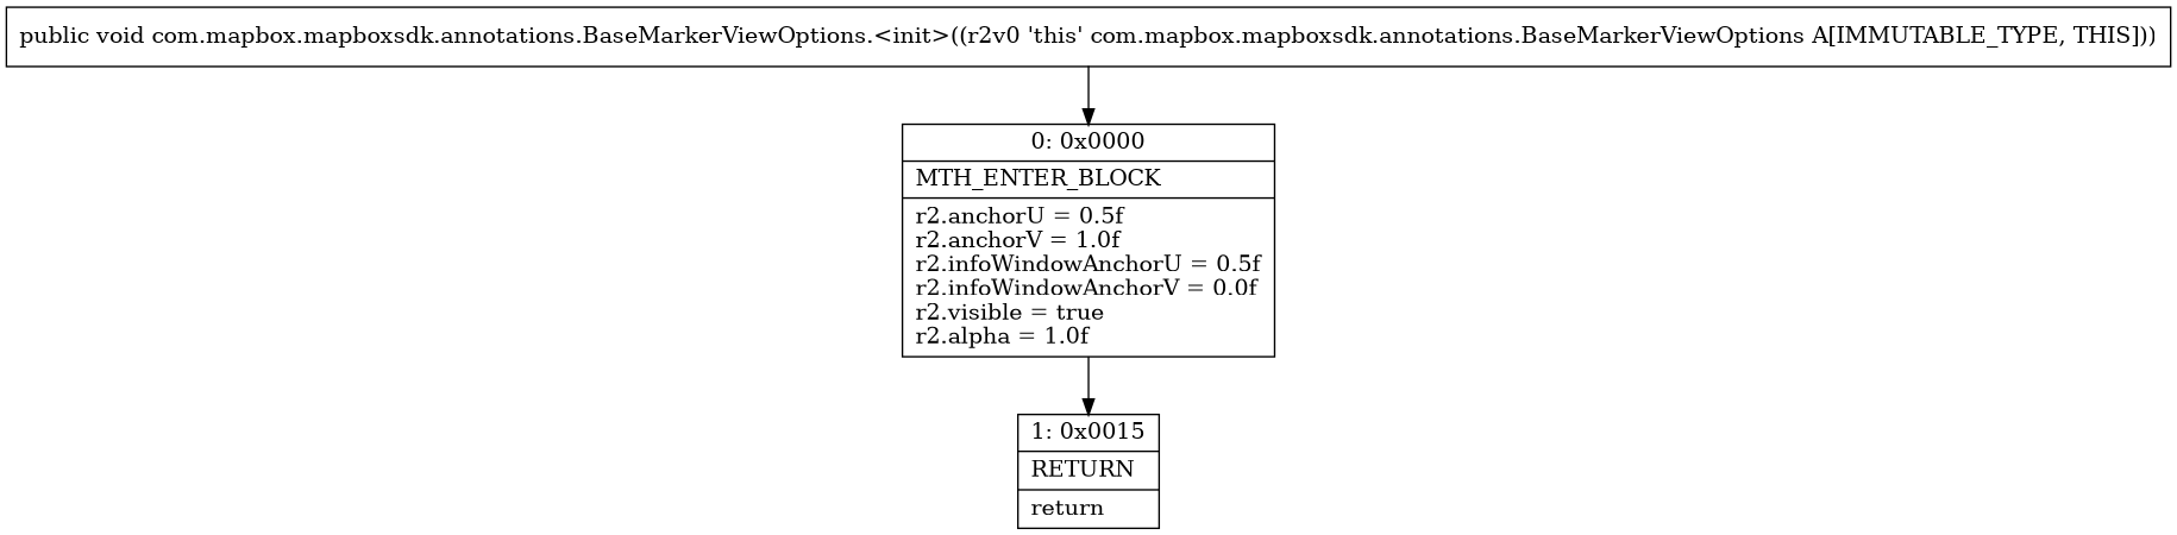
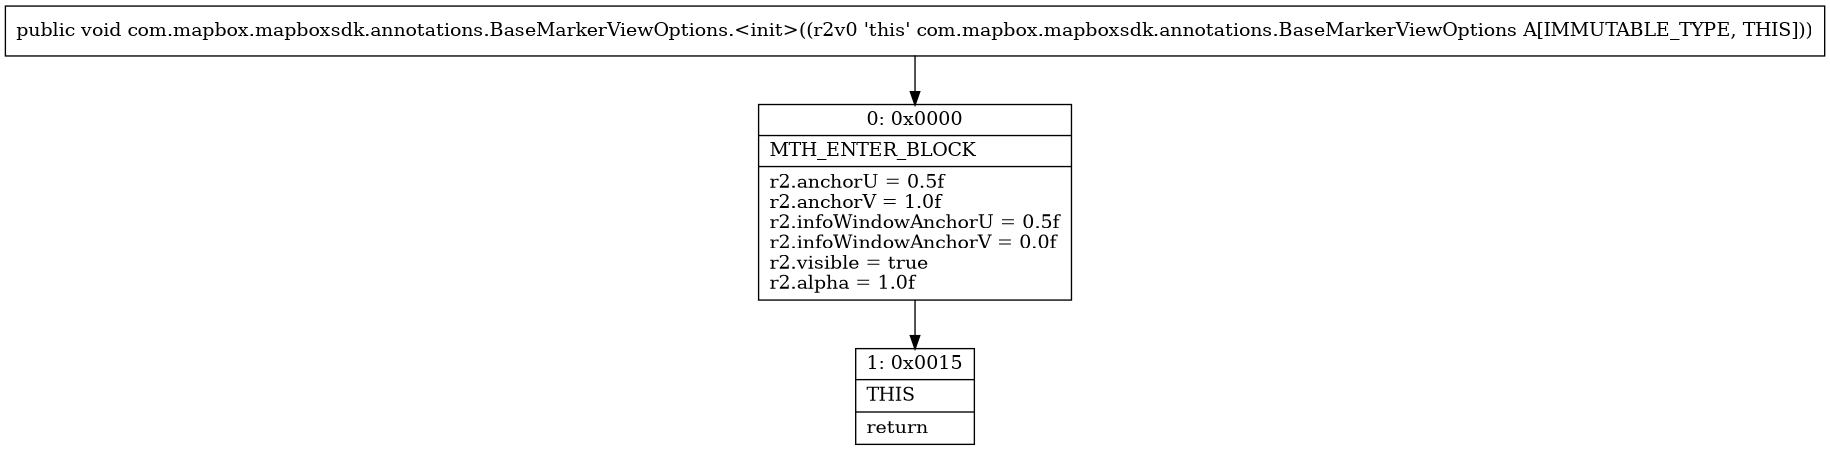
  digraph {
    node [shape=record]
    n1 [label="{0\:\ 0x0000|MTH_ENTER_BLOCK\l|r2.anchorU = 0.5f\lr2.anchorV = 1.0f\lr2.infoWindowAnchorU = 0.5f\lr2.infoWindowAnchorV = 0.0f\lr2.visible = true\lr2.alpha = 1.0f\l}"]
-   n2 [label="{1\:\ 0x0015|RETURN\l|return\l}"]
+   n2 [label="{1\:\ 0x0015|THIS\l|return\l}"]
    n3 [label="{public void com.mapbox.mapboxsdk.annotations.BaseMarkerViewOptions.\<init\>((r2v0 'this' com.mapbox.mapboxsdk.annotations.BaseMarkerViewOptions A[IMMUTABLE_TYPE, THIS])) }"]
    n1 -> n2
    n3 -> n1
  }
